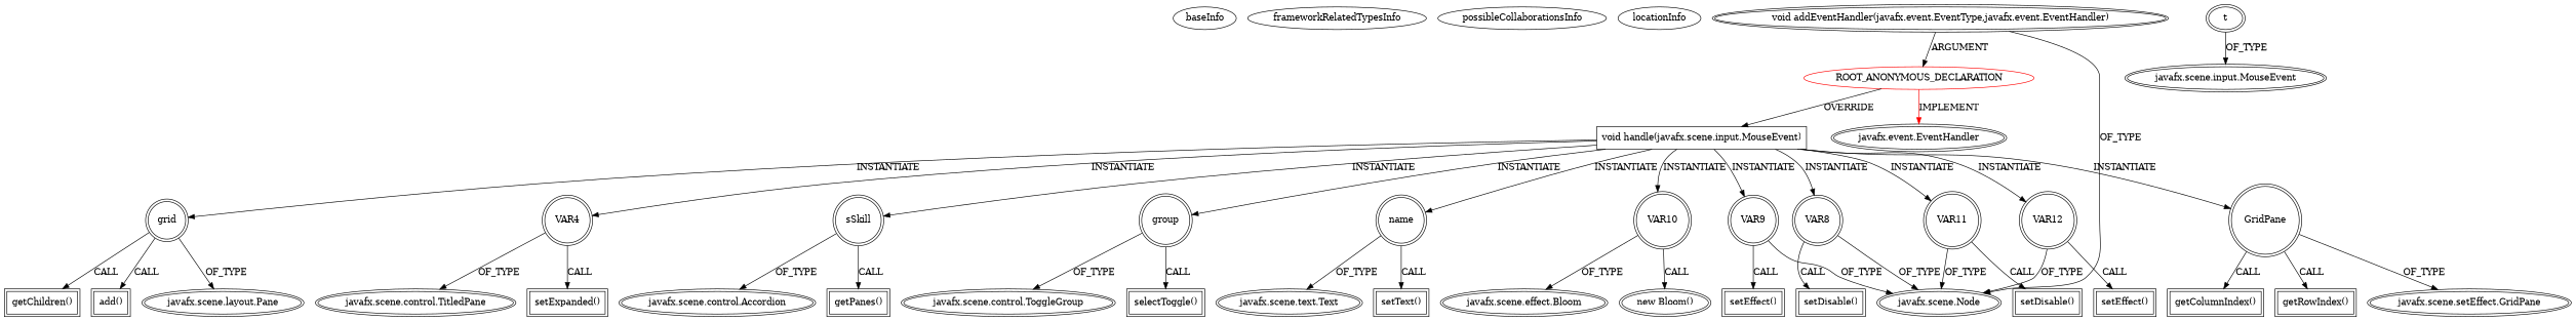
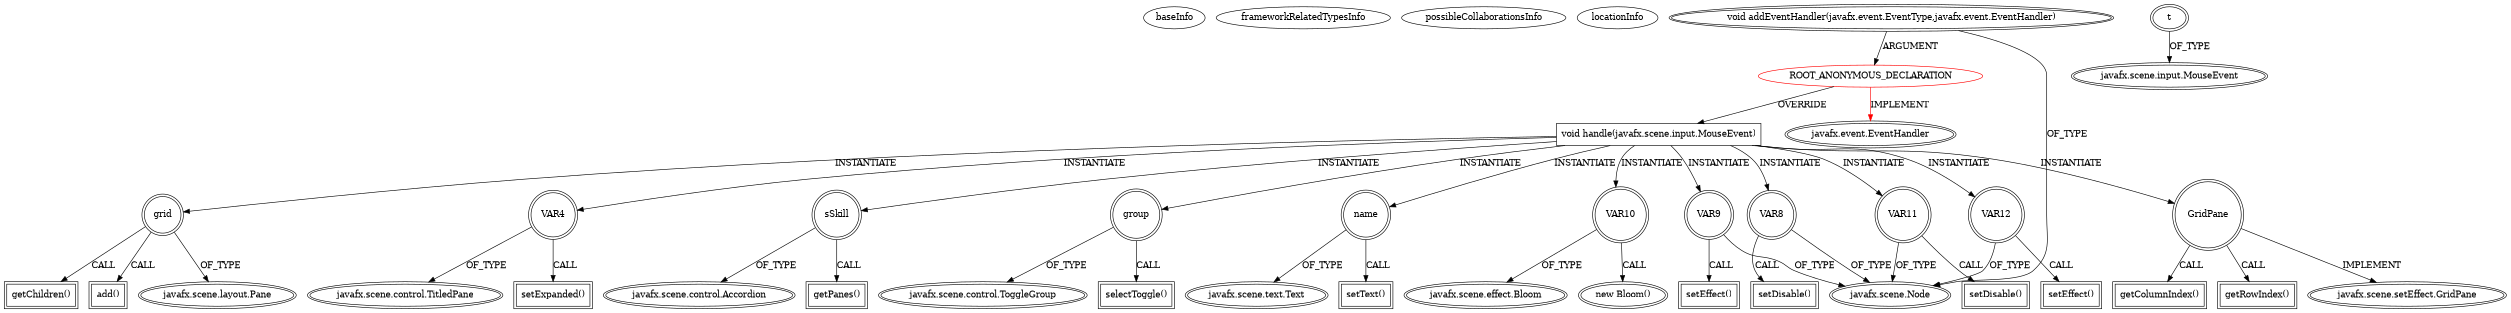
  digraph {
    node [isFrameworkType=true vertexType=INSIDE_CALL peripheries=2]
    baseInfo [category=extension_graph graphId=2364 isAnonymous=true possibleRelation=false isFrameworkType="" vertexType="" peripheries=""]
    frameworkRelatedTypesInfo [0="javafx.event.EventHandler" isFrameworkType="" vertexType="" peripheries=""]
    possibleCollaborationsInfo [isFrameworkType="" vertexType="" peripheries=""]
    locationInfo [contextSignature="void start(javafx.stage.Stage)" filePath="/davelet-InternationalChess-JavaFX2/InternationalChess-JavaFX2-master/src/cn/davelet/internationalchess/InternationalChess.java" graphId=2364 projectName="davelet-InternationalChess-JavaFX2" isFrameworkType="" vertexType="" peripheries=""]
    n5 [color=red isFrameworkType=false label=ROOT_ANONYMOUS_DECLARATION vertexType=ROOT_ANONYMOUS_DECLARATION peripheries=""]
    n6 [label="javafx.event.EventHandler" vertexType=FRAMEWORK_INTERFACE_TYPE]
    n7 [isFrameworkType=false label="void handle(javafx.scene.input.MouseEvent)" shape=box vertexType=OVERRIDING_METHOD_DECLARATION peripheries=""]
    n8 [label=GridPane shape=circle vertexType=VARIABLE_EXPRESION]
    n9 [label=grid shape=circle vertexType=VARIABLE_EXPRESION]
    n10 [label=VAR4 shape=circle vertexType=VARIABLE_EXPRESION]
    n11 [label=sSkill shape=circle vertexType=VARIABLE_EXPRESION]
    n12 [label=group shape=circle vertexType=VARIABLE_EXPRESION]
    n13 [label=name shape=circle vertexType=VARIABLE_EXPRESION]
    n14 [label=VAR8 shape=circle vertexType=VARIABLE_EXPRESION]
    n15 [label=VAR9 shape=circle vertexType=VARIABLE_EXPRESION]
    n16 [label=VAR10 shape=circle vertexType=VARIABLE_EXPRESION]
    n17 [label=VAR11 shape=circle vertexType=VARIABLE_EXPRESION]
    n18 [label=VAR12 shape=circle vertexType=VARIABLE_EXPRESION]
    n19 [label="void addEventHandler(javafx.event.EventType,javafx.event.EventHandler)" vertexType=OUTSIDE_CALL]
    n20 [label="javafx.scene.Node" vertexType=FRAMEWORK_CLASS_TYPE]
    n21 [label=t vertexType=PARAMETER_DECLARATION]
    n22 [label="javafx.scene.input.MouseEvent" vertexType=FRAMEWORK_CLASS_TYPE]
    n23 [label="javafx.scene.setEffect.GridPane" vertexType=FRAMEWORK_CLASS_TYPE]
    n24 [label="getColumnIndex()" shape=box]
    n25 [label="getRowIndex()" shape=box]
    n26 [label="javafx.scene.layout.Pane" vertexType=FRAMEWORK_CLASS_TYPE]
    n27 [label="getChildren()" shape=box]
    n28 [label="add()" shape=box]
    n29 [label="javafx.scene.control.TitledPane" vertexType=FRAMEWORK_CLASS_TYPE]
    n30 [label="setExpanded()" shape=box]
    n31 [label="javafx.scene.control.Accordion" vertexType=FRAMEWORK_CLASS_TYPE]
    n32 [label="getPanes()" shape=box]
    n33 [label="javafx.scene.control.ToggleGroup" vertexType=FRAMEWORK_CLASS_TYPE]
    n34 [label="selectToggle()" shape=box]
    n35 [label="javafx.scene.text.Text" vertexType=FRAMEWORK_CLASS_TYPE]
    n36 [label="setText()" shape=box]
    n37 [label="setDisable()" shape=box]
    n38 [label="setEffect()" shape=box]
    n39 [label="javafx.scene.effect.Bloom" vertexType=FRAMEWORK_CLASS_TYPE]
    n40 [label="new Bloom()" vertexType=CONSTRUCTOR_CALL]
    n41 [label="setDisable()" shape=box]
    n42 [label="setEffect()" shape=box]
    n5 -> n6 [color=red label=IMPLEMENT]
    n5 -> n7 [label=OVERRIDE]
    n7 -> n8 [label=INSTANTIATE]
    n7 -> n9 [label=INSTANTIATE]
    n7 -> n10 [label=INSTANTIATE]
    n7 -> n11 [label=INSTANTIATE]
    n7 -> n12 [label=INSTANTIATE]
    n7 -> n13 [label=INSTANTIATE]
    n7 -> n14 [label=INSTANTIATE]
    n7 -> n15 [label=INSTANTIATE]
    n7 -> n16 [label=INSTANTIATE]
    n7 -> n17 [label=INSTANTIATE]
    n7 -> n18 [label=INSTANTIATE]
-   n8 -> n23 [label=OF_TYPE]
+   n8 -> n23 [label=IMPLEMENT]
    n8 -> n24 [label=CALL]
    n8 -> n25 [label=CALL]
    n9 -> n26 [label=OF_TYPE]
    n9 -> n27 [label=CALL]
    n9 -> n28 [label=CALL]
    n10 -> n29 [label=OF_TYPE]
    n10 -> n30 [label=CALL]
    n11 -> n31 [label=OF_TYPE]
    n11 -> n32 [label=CALL]
    n12 -> n33 [label=OF_TYPE]
    n12 -> n34 [label=CALL]
    n13 -> n35 [label=OF_TYPE]
    n13 -> n36 [label=CALL]
    n14 -> n20 [label=OF_TYPE]
    n14 -> n37 [label=CALL]
    n15 -> n20 [label=OF_TYPE]
    n15 -> n38 [label=CALL]
    n16 -> n39 [label=OF_TYPE]
    n16 -> n40 [label=CALL]
    n17 -> n20 [label=OF_TYPE]
    n17 -> n41 [label=CALL]
    n18 -> n20 [label=OF_TYPE]
    n18 -> n42 [label=CALL]
    n19 -> n5 [label=ARGUMENT]
    n19 -> n20 [label=OF_TYPE]
    n21 -> n22 [label=OF_TYPE]
  }
